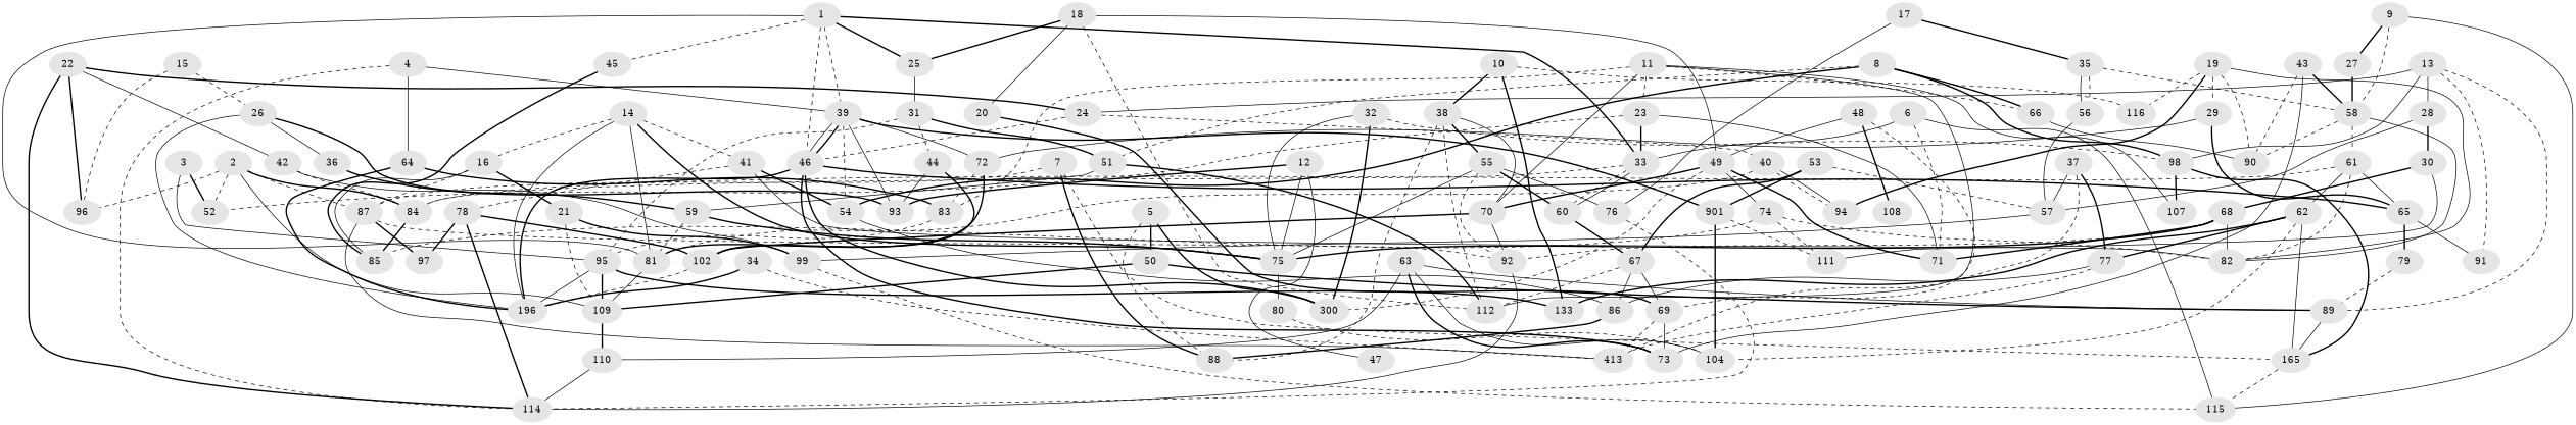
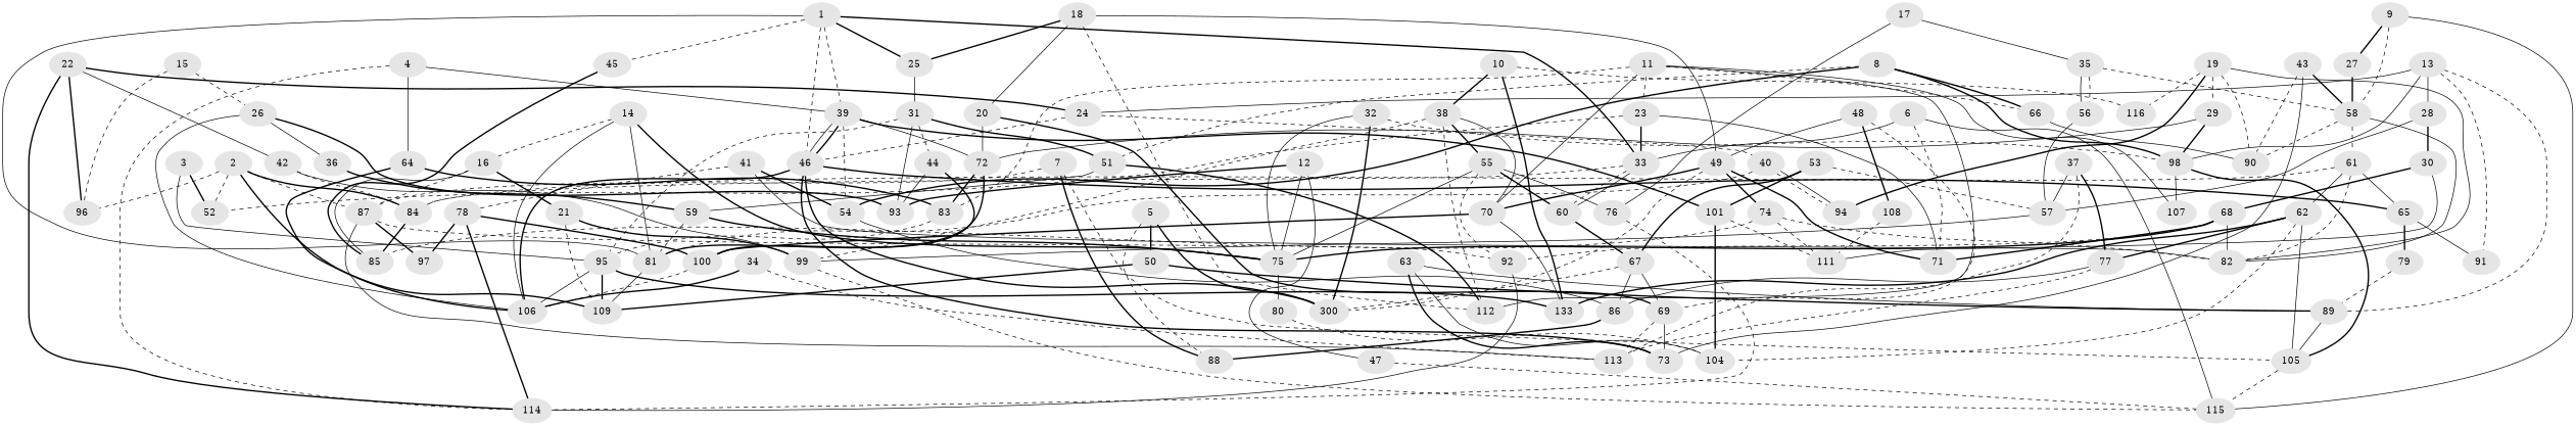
  graph {
    node [color=gray90 style=filled]
    edge [style=bold]
    1
    25
    33
    39
    45
    46
    81
    31
    84
    60
    54
    93
    72
-   101 [label=901]
+   101
    85
    n16 [label=300]
-   106 [label=196]
+   106
    73
    65
    109
    2
    52
    87
    96
-   113 [label=413]
+   113
    92
    97
-   110
    3
    95
    n31 [label=133]
    4
    64
    114
    83
    5
    50
    88
    89
    6
    71
    115
    7
-   105 [label=165]
+   105
    8
    51
    66
    98
    112
    59
    86
    90
    107
    9
    27
    58
    82
    61
    10
    38
    116
    70
    55
    11
    23
-   102
+   102 [label=100]
    12
    47
    75
    80
    13
    24
    28
    91
    40
    30
    57
    14
    16
    41
    21
    78
    15
    26
    36
    99
    17
    35
    76
    56
    18
    20
    49
    69
    74
    19
    29
    94
    22
    42
    44
    68
    111
    32
    67
    34
    37
    77
    104
    43
    79
    48
    108
    53
    62
    63
    1 -- 25
    1 -- 33
    1 -- 39 [style=dashed]
    1 -- 45 [style=dashed]
    1 -- 46 [style=dashed]
    1 -- 81 [style=solid]
    25 -- 31 [style=solid]
    33 -- 84 [style=dashed]
    33 -- 60 [style=dashed]
    33 -- 60 [style=solid]
    39 -- 46 [style=solid]
    39 -- 46
    39 -- 54 [style=dashed]
-   39 -- 93 [style=solid]
+   31 -- 93 [style=solid]
    39 -- 72 [style=solid]
    39 -- 101
    45 -- 85
    46 -- n16
    46 -- 106
    46 -- 73
    46 -- 65
    81 -- 109 [style=solid]
    31 -- 95 [style=dashed]
    31 -- 51
    31 -- 44 [style=dashed]
    84 -- 85
    60 -- 67
    54 -- 86 [style=solid]
    72 -- 81
-   72 -- 83 [style=dashed]
+   72 -- 83
    101 -- 111 [style=dashed]
    101 -- 104
    65 -- 91 [style=solid]
    65 -- 79
-   109 -- 110
    2 -- 84
-   2 -- 109 [style=solid]
+   2 -- 109
    2 -- 52 [style=dashed]
    2 -- 87 [style=dashed]
    2 -- 96 [style=dashed]
    87 -- 113 [style=solid]
    87 -- 92 [style=dashed]
    87 -- 97
    92 -- 114 [style=solid]
-   110 -- 114 [style=solid]
    3 -- 52
    3 -- 95 [style=solid]
    95 -- 106 [style=solid]
    95 -- 109
    95 -- n31
    4 -- 39 [style=solid]
    4 -- 64 [style=solid]
    4 -- 114 [style=dashed]
    64 -- 106
    64 -- 83
    83 -- 95 [style=dashed]
    5 -- n16
    5 -- 50
    5 -- 88 [style=dashed]
    50 -- 109
    50 -- 89
    89 -- 105 [style=solid]
    6 -- 33 [style=solid]
    6 -- 71 [style=dashed]
    6 -- 115 [style=solid]
    7 -- 87 [style=dashed]
    7 -- 88
    7 -- 105 [style=dashed]
    105 -- 115 [style=dashed]
    8 -- 54
    8 -- 51 [style=dashed]
    8 -- 66
    8 -- 98
    51 -- 112
    51 -- 59 [style=solid]
    66 -- 90 [style=solid]
    98 -- 105
-   98 -- 107
+   98 -- 107 [style=solid]
    59 -- 81 [style=dashed]
    59 -- 75
    86 -- 88
    9 -- 115 [style=solid]
    9 -- 27
    9 -- 58 [style=dashed]
    27 -- 58
    58 -- 90 [style=dashed]
    58 -- 82 [style=solid]
    58 -- 61 [style=dashed]
    61 -- 84 [style=dashed]
    61 -- 65 [style=solid]
    61 -- 82 [style=dashed]
    61 -- 62 [style=solid]
    10 -- n31
    10 -- 38
    10 -- 116 [style=dashed]
-   38 -- 88 [style=dashed]
+   38 -- 99 [style=dashed]
    38 -- 112 [style=dashed]
    38 -- 70 [style=solid]
    38 -- 55
-   70 -- 92 [style=solid]
+   70 -- n31 [style=solid]
    70 -- 102
    55 -- 60
    55 -- 92 [style=dashed]
    55 -- 75 [style=solid]
    55 -- 76 [style=solid]
    11 -- 83 [style=dashed]
    11 -- 66 [style=dashed]
    11 -- 112 [style=solid]
    11 -- 107 [style=solid]
    11 -- 70 [style=solid]
    11 -- 23 [style=dashed]
    23 -- 33
    23 -- 52 [style=dashed]
    23 -- 71 [style=solid]
    102 -- 106 [style=dashed]
    12 -- 93
    12 -- 47 [style=solid]
    12 -- 75 [style=solid]
+   47 -- 115 [style=dashed]
    75 -- 80 [style=solid]
    80 -- 104 [style=dashed]
    13 -- 89 [style=dashed]
    13 -- 98 [style=solid]
    13 -- 24 [style=solid]
    13 -- 28 [style=solid]
    13 -- 91 [style=dashed]
    24 -- 46 [style=dashed]
    24 -- 40 [style=dashed]
    28 -- 30
    28 -- 57 [style=solid]
    40 -- 81 [style=dashed]
    40 -- 94 [style=dashed]
    40 -- 94 [style=solid]
    30 -- 68
    30 -- 111 [style=solid]
    57 -- 99 [style=solid]
    14 -- 81 [style=solid]
    14 -- 106 [style=solid]
    14 -- 75
    14 -- 16 [style=dashed]
-   14 -- 41 [style=dashed]
    16 -- 85 [style=solid]
    16 -- 87 [style=dashed]
    16 -- 21
    41 -- 54
    41 -- 82 [style=solid]
    41 -- 78 [style=dashed]
    21 -- 109 [style=dashed]
    21 -- 99
    78 -- 97
    78 -- 114
    78 -- 102
    15 -- 96 [style=dashed]
    15 -- 26 [style=dashed]
    26 -- 93
    26 -- 106 [style=solid]
    26 -- 36 [style=solid]
    36 -- 59
    99 -- 115 [style=dashed]
-   17 -- 35
+   17 -- 35 [style=solid]
    17 -- 76 [style=solid]
    35 -- 58 [style=dashed]
    35 -- 56 [style=solid]
    35 -- 56 [style=dashed]
    76 -- 114 [style=dashed]
    56 -- 57 [style=solid]
    18 -- 25
    18 -- 112 [style=dashed]
    18 -- 20 [style=solid]
    18 -- 49 [style=solid]
+   20 -- 72 [style=solid]
    20 -- 69
    49 -- n16 [style=dashed]
    49 -- 71
    49 -- 70
-   49 -- 74 [style=solid]
+   49 -- 74
    69 -- 73 [style=solid]
    69 -- 113 [style=dashed]
    74 -- 85 [style=dashed]
    74 -- 82 [style=dashed]
    74 -- 111 [style=dashed]
    19 -- 90 [style=dashed]
    19 -- 82 [style=solid]
    19 -- 116 [style=dashed]
    19 -- 29 [style=dashed]
    19 -- 94
    29 -- 72 [style=solid]
-   29 -- 65
+   29 -- 98
    22 -- 96
    22 -- 114
    22 -- 24
    22 -- 42 [style=solid]
    42 -- 84 [style=dashed]
    42 -- 99 [style=solid]
    44 -- 93 [style=solid]
    44 -- 102
    68 -- 92 [style=dashed]
    68 -- 71
    68 -- 82 [style=solid]
    68 -- 75
    32 -- n16
    32 -- 98 [style=dashed]
    32 -- 75 [style=solid]
-   67 -- 112 [style=dashed]
+   67 -- n16 [style=dashed]
    67 -- 86 [style=solid]
    67 -- 69 [style=solid]
    34 -- 106
    34 -- 113 [style=dashed]
    37 -- 113 [style=dashed]
    37 -- 57 [style=solid]
    37 -- 77
    77 -- 113 [style=dashed]
    77 -- 86 [style=solid]
    43 -- 73 [style=solid]
    43 -- 90 [style=dashed]
    43 -- 58
    79 -- 89 [style=dashed]
    48 -- 49 [style=solid]
    48 -- 69 [style=dashed]
    48 -- 108
+   108 -- 111 [style=dashed]
    53 -- 101
    53 -- 57 [style=dashed]
    53 -- 67
    62 -- n31
    62 -- 105 [style=solid]
    62 -- 77
    62 -- 104 [style=dashed]
    63 -- 73
-   63 -- 110 [style=solid]
    63 -- 89 [style=solid]
    63 -- 104 [style=solid]
  }
